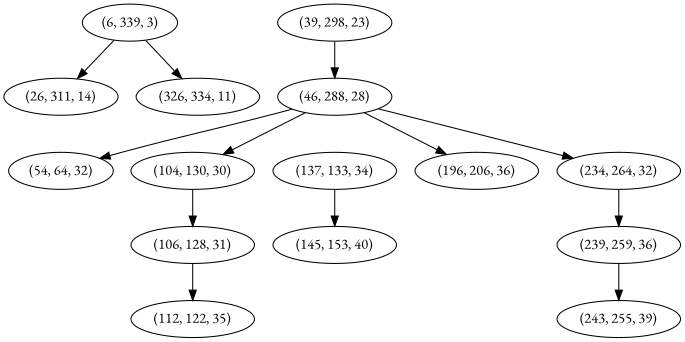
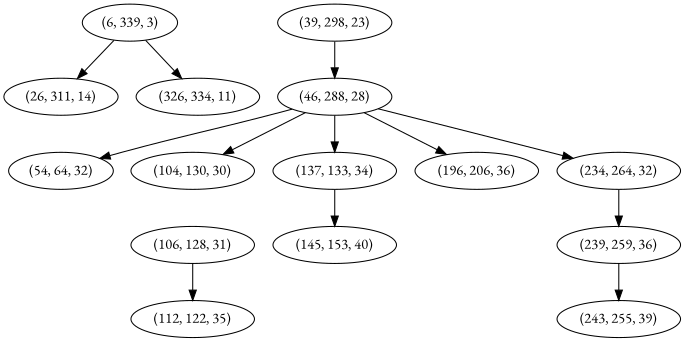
  digraph {
    fontname="EB Garamond"
    node [fontname="EB Garamond"]
    edge [fontname="EB Garamond"]
    n1 [label="(6, 339, 3)"]
    "(26, 311, 14)"
    "(326, 334, 11)"
    "(39, 298, 23)"
    "(46, 288, 28)"
    "(54, 64, 32)"
    "(104, 130, 30)"
    n8 [label="(137, 133, 34)"]
    "(196, 206, 36)"
    "(234, 264, 32)"
    "(106, 128, 31)"
    "(145, 153, 40)"
    "(239, 259, 36)"
    "(112, 122, 35)"
    "(243, 255, 39)"
    n1 -> "(26, 311, 14)"
    n1 -> "(326, 334, 11)"
    "(39, 298, 23)" -> "(46, 288, 28)"
    "(46, 288, 28)" -> "(54, 64, 32)"
    "(46, 288, 28)" -> "(104, 130, 30)"
+   "(46, 288, 28)" -> n8
    "(46, 288, 28)" -> "(196, 206, 36)"
    "(46, 288, 28)" -> "(234, 264, 32)"
-   "(104, 130, 30)" -> "(106, 128, 31)"
    n8 -> "(145, 153, 40)"
    "(234, 264, 32)" -> "(239, 259, 36)"
    "(106, 128, 31)" -> "(112, 122, 35)"
    "(239, 259, 36)" -> "(243, 255, 39)"
  }
